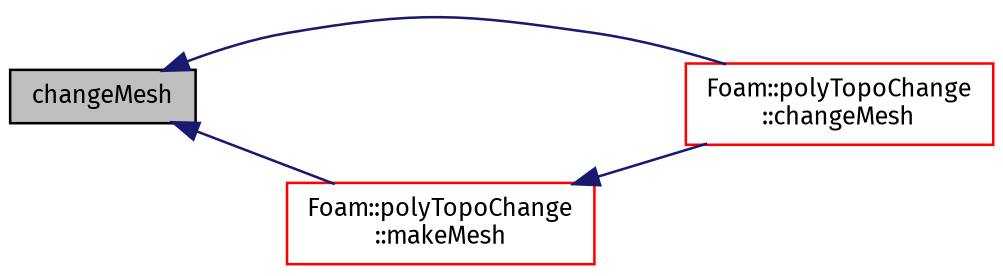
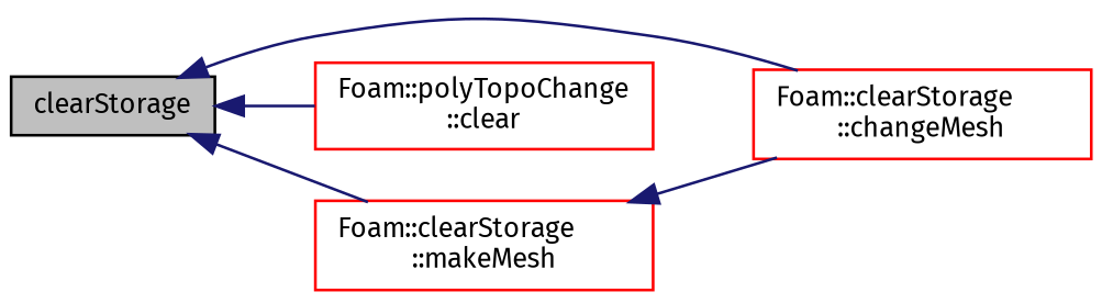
  digraph {
    rankdir=LR
    fontname="Fira Sans"
    node [color=red fontname="Fira Sans" fontsize=10 shape=record]
    edge [color=midnightblue dir=back fontname="Fira Sans" fontsize=10 labelfontname=Helvetica labelfontsize=10 style=solid]
-   n1 [color=black fillcolor=grey75 fontcolor=black height=0.2 label=changeMesh style=filled width=0.4]
-   n2 [height=0.2 label="Foam::polyTopoChange\l::changeMesh" width=0.4]
-   n4 [height=0.2 label="Foam::polyTopoChange\l::makeMesh" width=0.4]
+   n1 [color=black fillcolor=grey75 fontcolor=black height=0.2 label=clearStorage style=filled width=0.4]
+   n2 [height=0.2 label="Foam::clearStorage\l::changeMesh" width=0.4]
+   n3 [height=0.2 label="Foam::polyTopoChange\l::clear" width=0.4]
+   n4 [height=0.2 label="Foam::clearStorage\l::makeMesh" width=0.4]
    n1 -> n2
+   n1 -> n3
    n1 -> n4
    n4 -> n2
  }
